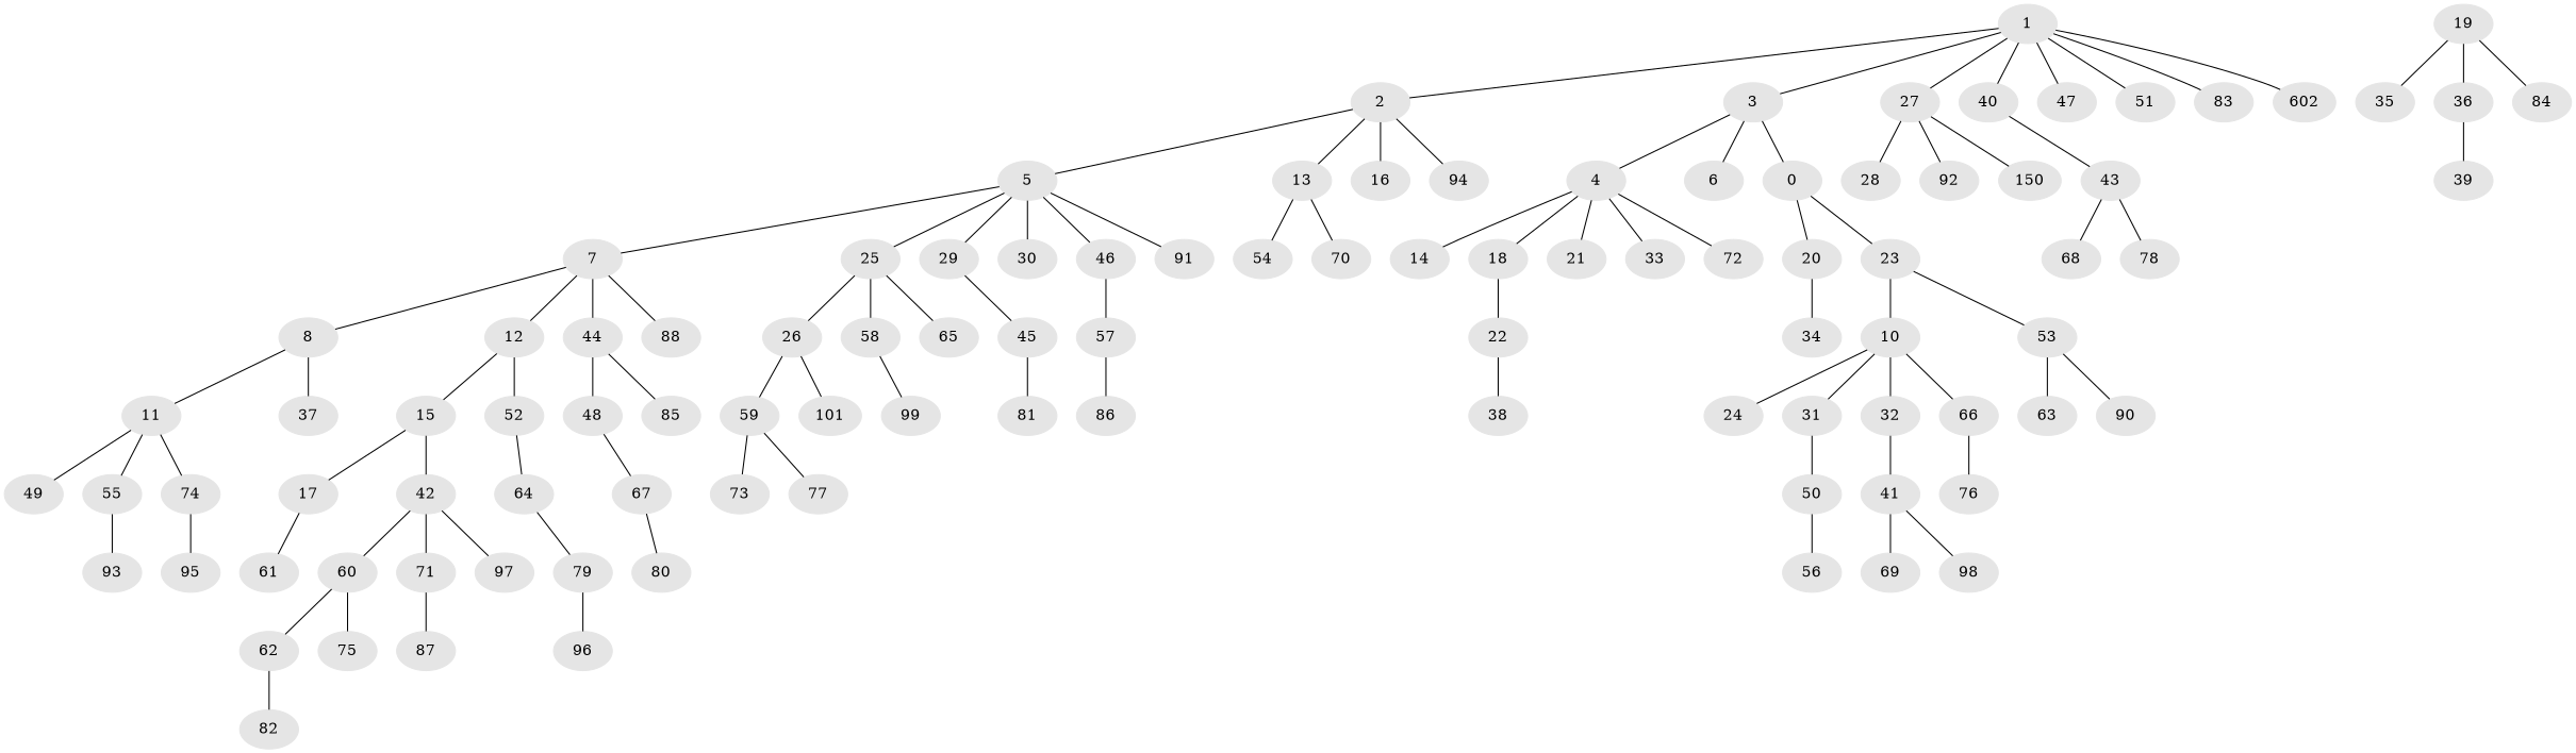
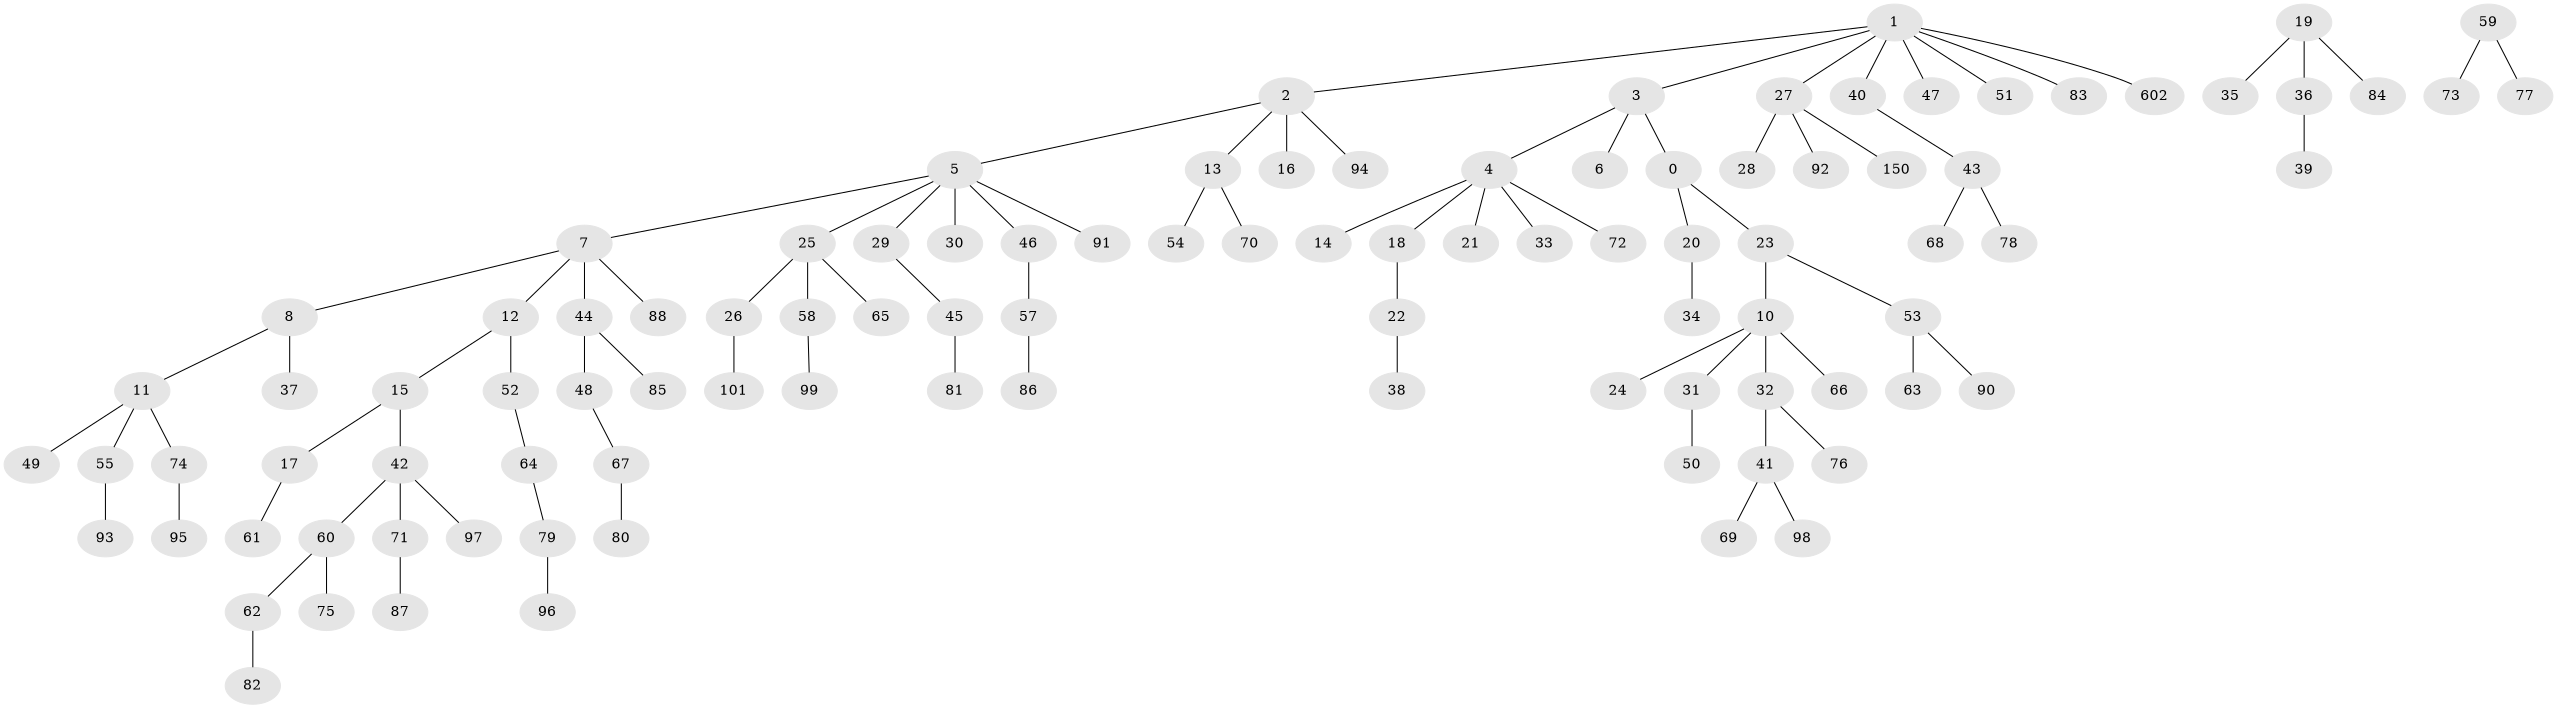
  graph {
    node [color=gray90 style=filled]
    1
    2
    3
    27
    40
    47
    51
    83
    n9 [label=602]
    5
    13
    16
    94
    4
    6
    n16 [label=0]
    28
    92
    n19 [label=150]
    43
    7
    25
    29
    30
    46
    91
    54
    70
    14
    18
    21
    33
    72
    20
    23
    10
    24
    31
    32
    66
    22
    8
    12
    44
    88
    19
    35
    36
    84
    26
    58
    65
    45
    57
    11
    37
    15
    52
    48
    85
    49
    55
    74
    34
    53
    50
    41
    76
    93
    95
    17
    42
    64
    61
    60
    71
    97
    38
    39
    63
    90
    59
    101
    99
    73
    77
    81
-   56
    69
    98
    68
    78
    62
    75
    87
    67
    86
    80
    79
    82
    96
    1 -- 2
    1 -- 3
    1 -- 27
    1 -- 40
    1 -- 47
    1 -- 51
    1 -- 83
    1 -- n9
    2 -- 5
    2 -- 13
    2 -- 16
    2 -- 94
    3 -- 4
    3 -- 6
    3 -- n16
    27 -- 28
    27 -- 92
    27 -- n19
    40 -- 43
    5 -- 7
    5 -- 25
    5 -- 29
    5 -- 30
    5 -- 46
    5 -- 91
    13 -- 54
    13 -- 70
    4 -- 14
    4 -- 18
    4 -- 21
    4 -- 33
    4 -- 72
    n16 -- 20
    n16 -- 23
    43 -- 68
    43 -- 78
    7 -- 8
    7 -- 12
    7 -- 44
    7 -- 88
    25 -- 26
    25 -- 58
    25 -- 65
    29 -- 45
    46 -- 57
    18 -- 22
    20 -- 34
    23 -- 10
    23 -- 53
    10 -- 24
    10 -- 31
    10 -- 32
    10 -- 66
    31 -- 50
    32 -- 41
-   66 -- 76
+   32 -- 76
    22 -- 38
    8 -- 11
    8 -- 37
    12 -- 15
    12 -- 52
    44 -- 48
    44 -- 85
    19 -- 35
    19 -- 36
    19 -- 84
    36 -- 39
-   26 -- 59
    26 -- 101
    58 -- 99
    45 -- 81
    57 -- 86
    11 -- 49
    11 -- 55
    11 -- 74
    15 -- 17
    15 -- 42
    52 -- 64
    48 -- 67
    55 -- 93
    74 -- 95
    53 -- 63
    53 -- 90
-   50 -- 56
    41 -- 69
    41 -- 98
    17 -- 61
    42 -- 60
    42 -- 71
    42 -- 97
    64 -- 79
    60 -- 62
    60 -- 75
    71 -- 87
    59 -- 73
    59 -- 77
    62 -- 82
    67 -- 80
    79 -- 96
  }
